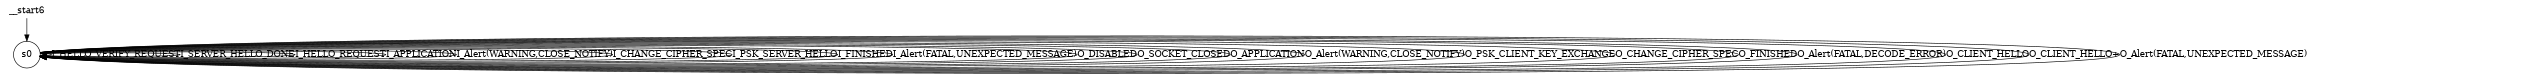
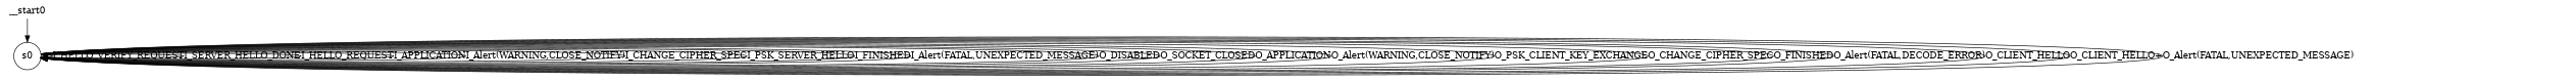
  digraph {
    n1 [label=s0 shape=circle]
-   __start0 [height=0 shape=none width=0 label=__start6]
+   __start0 [height=0 shape=none width=0]
    n1 -> n1 [label=I_HELLO_VERIFY_REQUEST]
    n1 -> n1 [label=I_SERVER_HELLO_DONE]
    n1 -> n1 [label=I_HELLO_REQUEST]
    n1 -> n1 [label=I_APPLICATION]
    n1 -> n1 [label="I_Alert(WARNING,CLOSE_NOTIFY)"]
    n1 -> n1 [label=I_CHANGE_CIPHER_SPEC]
    n1 -> n1 [label=I_PSK_SERVER_HELLO]
    n1 -> n1 [label=I_FINISHED]
    n1 -> n1 [label="I_Alert(FATAL,UNEXPECTED_MESSAGE)"]
    n1 -> n1 [label=O_DISABLED]
    n1 -> n1 [label=O_SOCKET_CLOSED]
    n1 -> n1 [label=O_APPLICATION]
    n1 -> n1 [label="O_Alert(WARNING,CLOSE_NOTIFY)"]
    n1 -> n1 [label=O_PSK_CLIENT_KEY_EXCHANGE]
    n1 -> n1 [label=O_CHANGE_CIPHER_SPEC]
    n1 -> n1 [label=O_FINISHED]
    n1 -> n1 [label="O_Alert(FATAL,DECODE_ERROR)"]
    n1 -> n1 [label=O_CLIENT_HELLO]
    n1 -> n1 [label="O_CLIENT_HELLO+"]
    n1 -> n1 [label="O_Alert(FATAL,UNEXPECTED_MESSAGE)"]
    __start0 -> n1
  }
